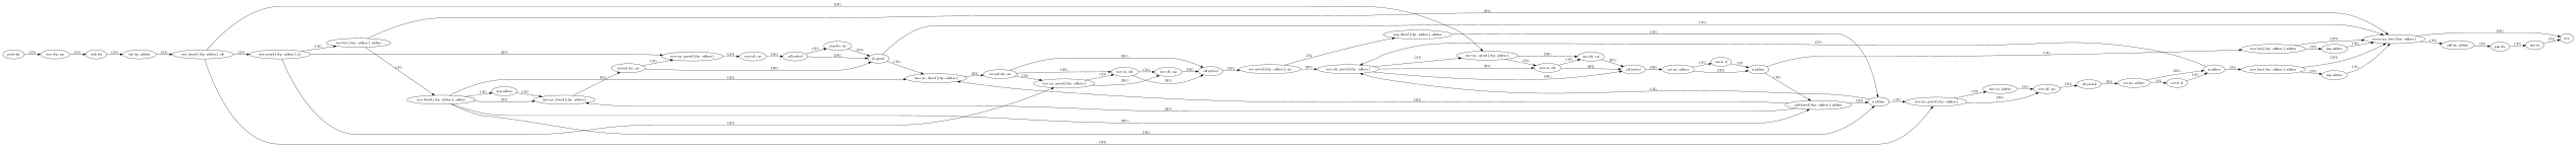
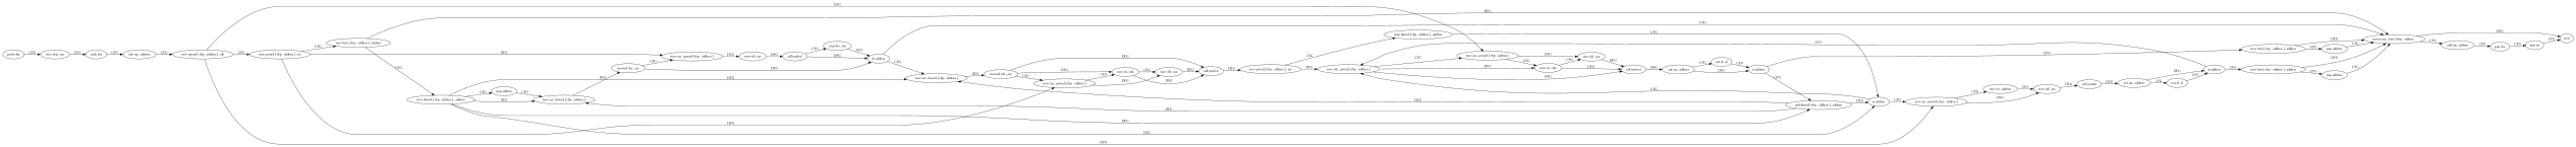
  digraph {
    fontname="EB Garamond"
    rankdir=LR
    node [fontname="EB Garamond"]
    edge [fontname="EB Garamond"]
    n1 [label="push rbp"]
    n2 [label="mov rbp , rsp"]
    n3 [label="push rbx"]
    n4 [label="sub rsp , address"]
    n5 [label="mov qword [ rbp - address ] , rdi"]
    n6 [label="mov qword [ rbp - address ] , rsi"]
    n7 [label="mov rax , qword [ rbp - address ]"]
    n8 [label="mov rax , qword [ rbp - address ]"]
    n9 [label="mov byte [ rbp - address ] , address"]
    n10 [label="mov rax , qword [ rbp - address ]"]
    n11 [label="mov rax , qword [ rbp - address ]"]
    n12 [label="mov esi , address"]
    n13 [label="mov rdi , rax"]
    n14 [label="mov rsi , rdx"]
    n15 [label="mov rdi , rax"]
    n16 [label="mov dword [ rbp - address ] , address"]
    n17 [label="movzx eax , byte [ rbp - address ]"]
    n18 [label="mov rdi , rax"]
    n19 [label="mov rsi , rdx"]
    n20 [label="mov rdi , rax"]
    n21 [label="jmp address"]
    n22 [label="mov eax , dword [ rbp - address ]"]
    n23 [label="mov eax , dword [ rbp - address ]"]
    n24 [label="je address"]
    n25 [label="add dword [ rbp - address ] , address"]
    n26 [label="add rsp , address"]
    n27 [label=retn]
    n28 [label="movsxd rbx , eax"]
    n29 [label="movsxd rdx , eax"]
    n30 [label="mov rdx , qword [ rbp - address ]"]
-   n31 [label="jb qword"]
+   n31 [label="jb address"]
    n32 [label="call symbol"]
    n33 [label="cmp rbx , rax"]
    n34 [label="call symbol"]
    n35 [label="pop rbx"]
    n36 [label="mov qword [ rbp - address ] , rax"]
    n37 [label="cmp dword [ rbp - address ] , address"]
    n38 [label="call symbol"]
    n39 [label="xor eax , address"]
    n40 [label="call symbol"]
    n41 [label="pop esi"]
    n42 [label="test al , al"]
    n43 [label="je address"]
    n44 [label="mov byte [ rbp - address ] , address"]
    n45 [label="jmp address"]
    n46 [label="xor eax , address"]
    n47 [label="test al , al"]
    n48 [label="je address"]
    n49 [label="mov byte [ rbp - address ] , address"]
    n50 [label="jmp address"]
    n1 -> n2 [label=CFG]
    n2 -> n3 [label=CFG]
    n3 -> n4 [label=CFG]
    n4 -> n5 [label=CFG]
    n5 -> n6 [label=CFG]
    n5 -> n7 [label=DFG]
    n5 -> n8 [label=DFG]
    n6 -> n9 [label=CFG]
    n6 -> n10 [label=DFG]
    n6 -> n11 [label=DFG]
    n7 -> n12 [label=CFG]
    n7 -> n13 [label=DFG]
    n8 -> n14 [label=CFG]
    n8 -> n15 [label=DFG]
    n9 -> n16 [label=CFG]
    n9 -> n17 [label=DFG]
    n10 -> n18 [label=DFG]
    n11 -> n19 [label=CFG]
    n11 -> n20 [label=DFG]
    n12 -> n13 [label=CFG]
    n13 -> n40 [label=DFG]
    n14 -> n15 [label=CFG]
    n14 -> n38 [label=DFG]
    n15 -> n38 [label=DFG]
    n16 -> n21 [label=CFG]
    n16 -> n22 [label=DFG]
    n16 -> n23 [label=DFG]
    n16 -> n24 [label=DFG]
    n16 -> n25 [label=DFG]
    n17 -> n26 [label=CFG]
    n17 -> n27 [label=DFG]
    n18 -> n32 [label=DFG]
    n19 -> n20 [label=CFG]
    n19 -> n34 [label=DFG]
    n20 -> n34 [label=DFG]
    n21 -> n22 [label=CFG]
    n22 -> n28 [label=DFG]
    n23 -> n29 [label=DFG]
    n24 -> n7 [label=CFG]
    n24 -> n30 [label=CFG]
    n25 -> n22 [label=DFG]
    n25 -> n23 [label=DFG]
    n25 -> n24 [label=DFG]
    n26 -> n35 [label=CFG]
    n28 -> n10 [label=CFG]
    n28 -> n31 [label=DFG]
    n29 -> n11 [label=CFG]
    n29 -> n19 [label=DFG]
    n29 -> n34 [label=DFG]
    n30 -> n8 [label=CFG]
    n30 -> n14 [label=DFG]
    n30 -> n38 [label=DFG]
    n31 -> n17 [label=CFG]
    n31 -> n23 [label=CFG]
    n32 -> n31 [label=DFG]
    n32 -> n33 [label=CFG]
    n33 -> n31 [label=CFG]
    n34 -> n36 [label=DFG]
    n35 -> n41 [label=CFG]
    n36 -> n30 [label=DFG]
    n36 -> n37 [label=CFG]
    n37 -> n24 [label=CFG]
    n38 -> n39 [label=DFG]
    n39 -> n42 [label=CFG]
    n39 -> n43 [label=DFG]
    n40 -> n46 [label=DFG]
    n41 -> n27 [label=CFG]
    n42 -> n43 [label=CFG]
    n43 -> n25 [label=CFG]
    n43 -> n44 [label=CFG]
    n44 -> n17 [label=DFG]
    n44 -> n45 [label=CFG]
    n45 -> n17 [label=CFG]
    n46 -> n47 [label=CFG]
    n46 -> n48 [label=DFG]
    n47 -> n48 [label=CFG]
    n48 -> n30 [label=CFG]
    n48 -> n49 [label=CFG]
    n49 -> n17 [label=DFG]
    n49 -> n50 [label=CFG]
    n50 -> n17 [label=CFG]
  }
